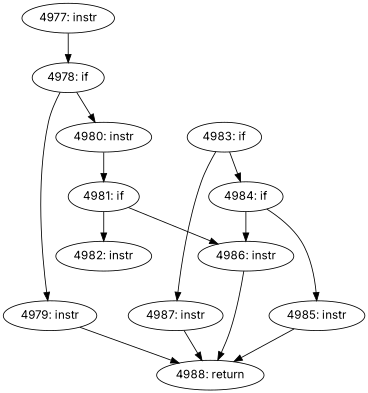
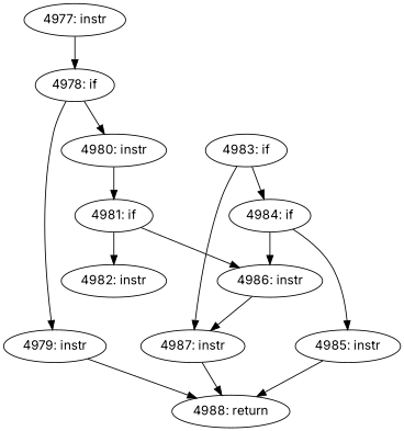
  digraph {
    fontname=Inter
    node [fontname=Inter]
    edge [fontname=Inter]
    n1 [label="4977: instr"]
    n2 [label="4978: if"]
    n3 [label="4979: instr"]
    n4 [label="4980: instr"]
    n5 [label="4988: return"]
    n6 [label="4981: if"]
    n7 [label="4982: instr"]
    n8 [label="4986: instr"]
    n9 [label="4983: if"]
    n10 [label="4984: if"]
    n11 [label="4987: instr"]
    n12 [label="4985: instr"]
    n1 -> n2
    n2 -> n3
    n2 -> n4
    n3 -> n5
    n4 -> n6
    n6 -> n7
    n6 -> n8
-   n8 -> n5
+   n8 -> n11
    n9 -> n10
    n9 -> n11
    n10 -> n8
    n10 -> n12
    n11 -> n5
    n12 -> n5
  }
